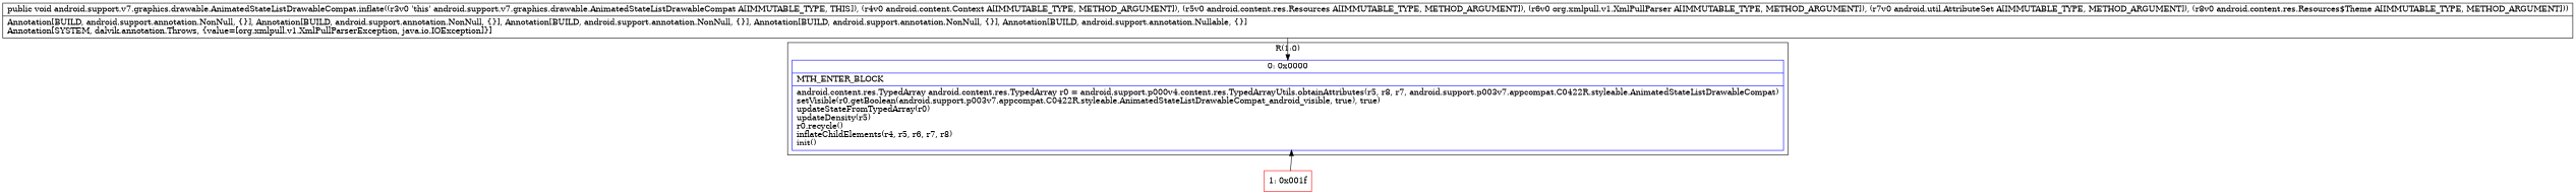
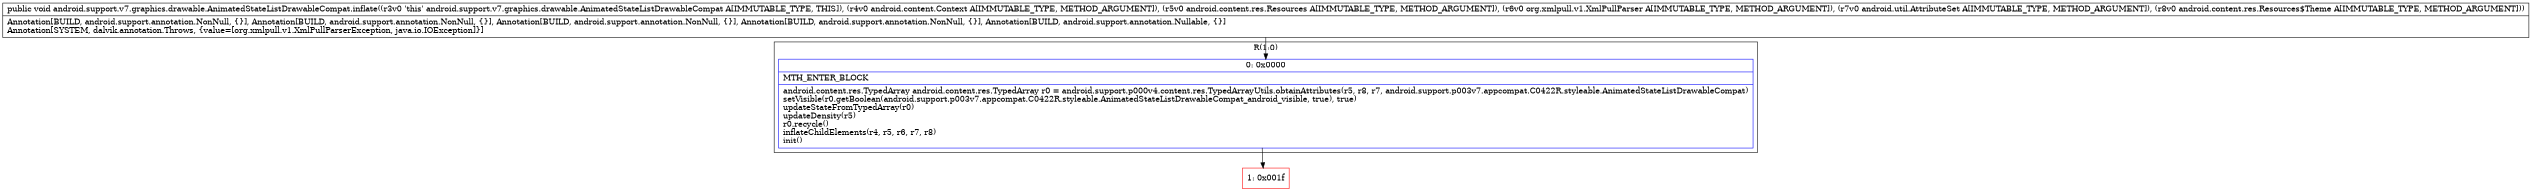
  digraph {
    node [shape=record]
    n1 [color=blue label="{0\:\ 0x0000|MTH_ENTER_BLOCK\l|android.content.res.TypedArray android.content.res.TypedArray r0 = android.support.p000v4.content.res.TypedArrayUtils.obtainAttributes(r5, r8, r7, android.support.p003v7.appcompat.C0422R.styleable.AnimatedStateListDrawableCompat)\lsetVisible(r0.getBoolean(android.support.p003v7.appcompat.C0422R.styleable.AnimatedStateListDrawableCompat_android_visible, true), true)\lupdateStateFromTypedArray(r0)\lupdateDensity(r5)\lr0.recycle()\linflateChildElements(r4, r5, r6, r7, r8)\linit()\l}"]
    n2 [color=red label="{1\:\ 0x001f}"]
    n3 [label="{public void android.support.v7.graphics.drawable.AnimatedStateListDrawableCompat.inflate((r3v0 'this' android.support.v7.graphics.drawable.AnimatedStateListDrawableCompat A[IMMUTABLE_TYPE, THIS]), (r4v0 android.content.Context A[IMMUTABLE_TYPE, METHOD_ARGUMENT]), (r5v0 android.content.res.Resources A[IMMUTABLE_TYPE, METHOD_ARGUMENT]), (r6v0 org.xmlpull.v1.XmlPullParser A[IMMUTABLE_TYPE, METHOD_ARGUMENT]), (r7v0 android.util.AttributeSet A[IMMUTABLE_TYPE, METHOD_ARGUMENT]), (r8v0 android.content.res.Resources$Theme A[IMMUTABLE_TYPE, METHOD_ARGUMENT]))  | Annotation[BUILD, android.support.annotation.NonNull, \{\}], Annotation[BUILD, android.support.annotation.NonNull, \{\}], Annotation[BUILD, android.support.annotation.NonNull, \{\}], Annotation[BUILD, android.support.annotation.NonNull, \{\}], Annotation[BUILD, android.support.annotation.Nullable, \{\}]\lAnnotation[SYSTEM, dalvik.annotation.Throws, \{value=[org.xmlpull.v1.XmlPullParserException, java.io.IOException]\}]\l}"]
    subgraph cluster_1 {
      label="R(1:0)"
      n1
    }
-   n2 -> n1
+   n1 -> n2
    n3 -> n1
  }
